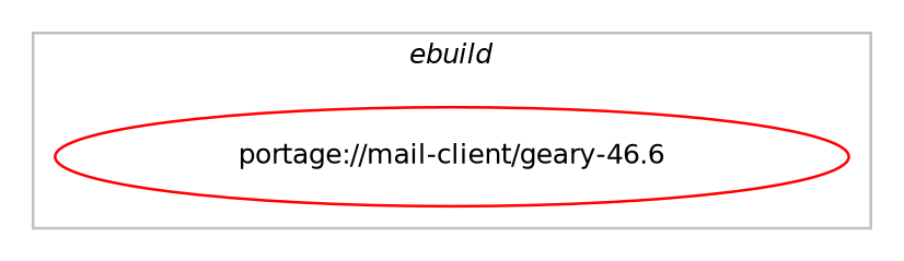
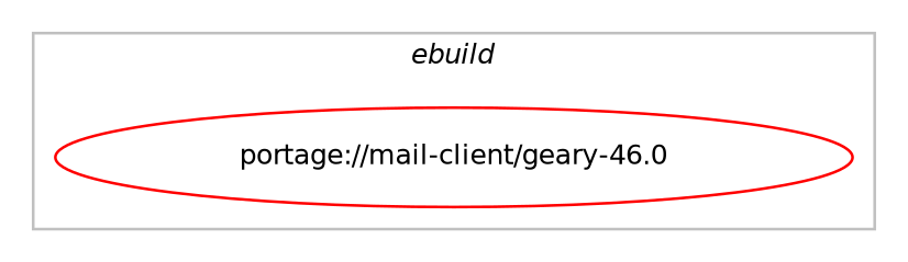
  digraph {
    compound=true
    concentrate=true
    fontname=Helvetica
    fontsize=10
    newrank=true
    rankdir=TB
    ranksep=1.5
-   n1 [color=red fontname=Helvetica fontsize=10 label="portage://mail-client/geary-46.6" width=4]
+   n1 [color=red fontname=Helvetica fontsize=10 label="portage://mail-client/geary-46.0" width=4]
    subgraph cluster_1 {
      color=gray
      label=<<i>ebuild</i>>
      n1
    }
    subgraph cluster_2 {
      color=gray
      label=<<i>dependencies</i>>
      subgraph cluster_3 {
        color=gray
        fillcolor="#eeeeee"
        label=<<i>compile</i>>
        style=filled
      }
      subgraph cluster_4 {
        color=gray
        fillcolor="#eeeeee"
        label=<<i>compile and run</i>>
        style=filled
      }
      subgraph cluster_5 {
        color=gray
        fillcolor="#eeeeee"
        label=<<i>run</i>>
        style=filled
      }
    }
    subgraph cluster_6 {
      color=gray
      label=<<i>candidates</i>>
      rank=same
    }
  }
